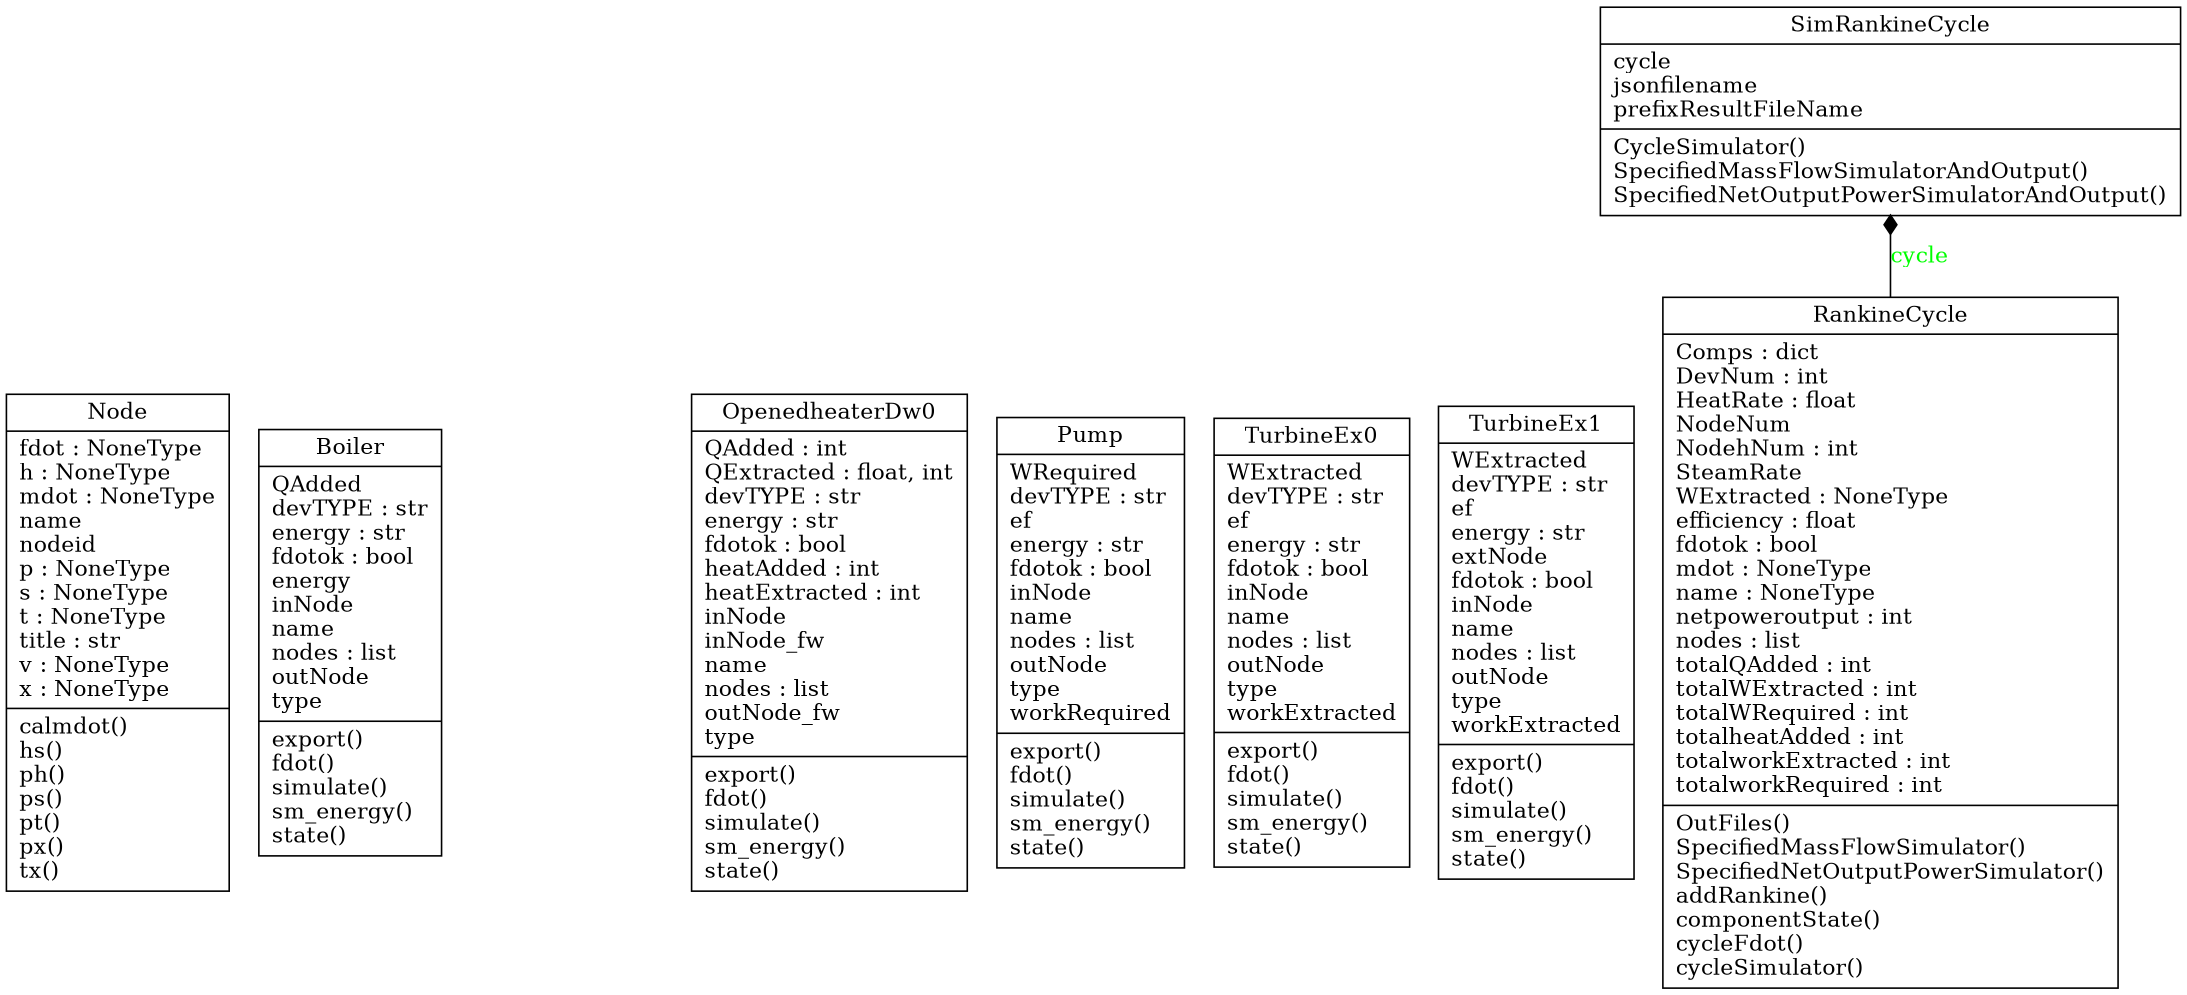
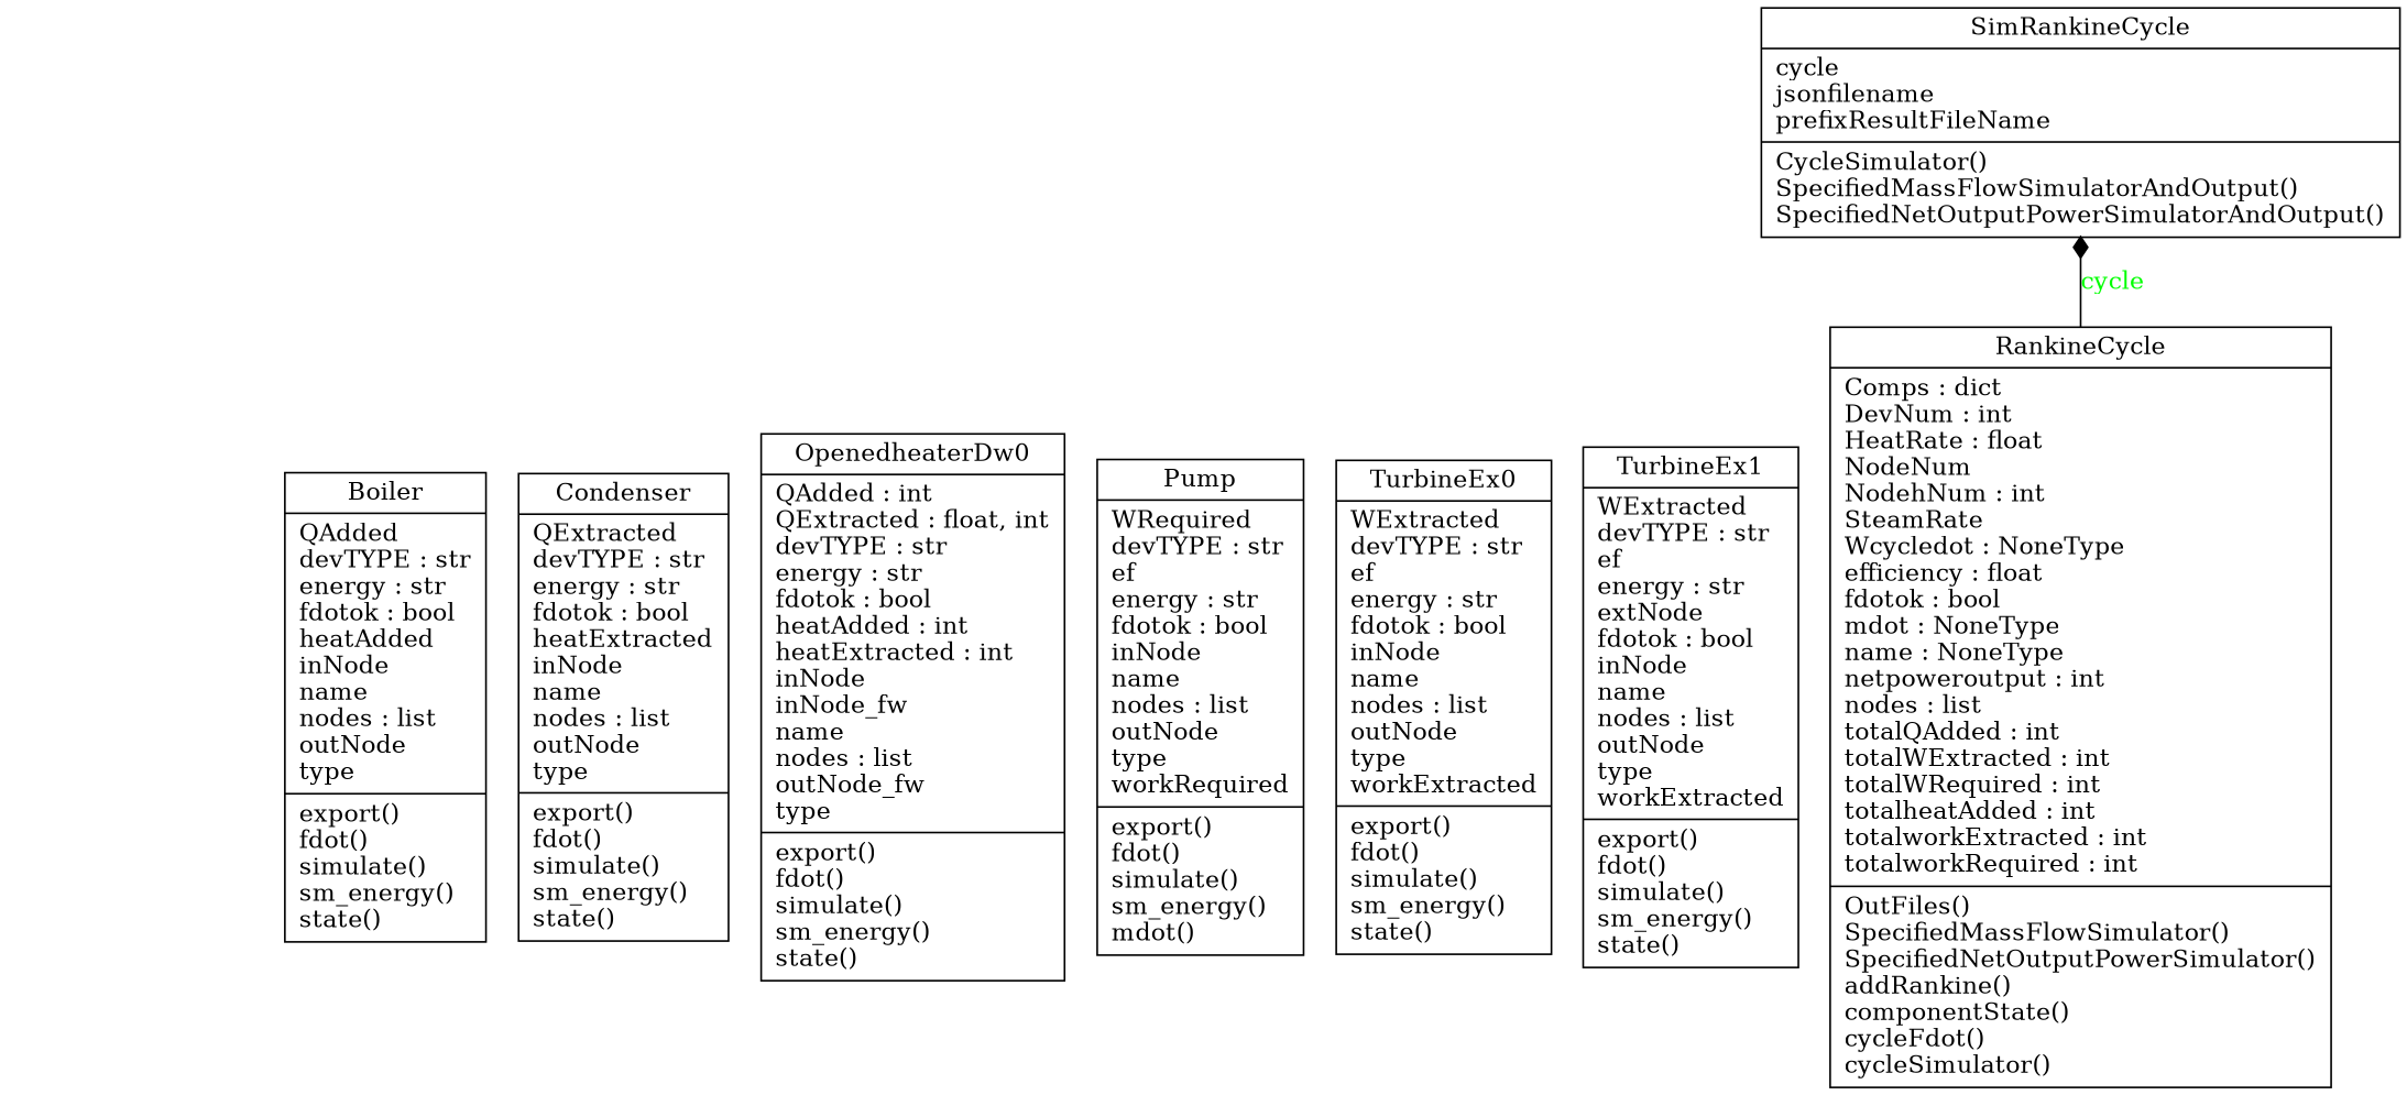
  digraph {
    rankdir=BT
    node [shape=record]
-   n1 [label="{Node|fdot : NoneType\lh : NoneType\lmdot : NoneType\lname\lnodeid\lp : NoneType\ls : NoneType\lt : NoneType\ltitle : str\lv : NoneType\lx : NoneType\l|calmdot()\lhs()\lph()\lps()\lpt()\lpx()\ltx()\l}"]
-   n2 [label="{Boiler|QAdded\ldevTYPE : str\lenergy : str\lfdotok : bool\lenergy\linNode\lname\lnodes : list\loutNode\ltype\l|export()\lfdot()\lsimulate()\lsm_energy()\lstate()\l}"]
+   n2 [label="{Boiler|QAdded\ldevTYPE : str\lenergy : str\lfdotok : bool\lheatAdded\linNode\lname\lnodes : list\loutNode\ltype\l|export()\lfdot()\lsimulate()\lsm_energy()\lstate()\l}"]
+   n3 [label="{Condenser|QExtracted\ldevTYPE : str\lenergy : str\lfdotok : bool\lheatExtracted\linNode\lname\lnodes : list\loutNode\ltype\l|export()\lfdot()\lsimulate()\lsm_energy()\lstate()\l}"]
    n4 [label="{OpenedheaterDw0|QAdded : int\lQExtracted : float, int\ldevTYPE : str\lenergy : str\lfdotok : bool\lheatAdded : int\lheatExtracted : int\linNode\linNode_fw\lname\lnodes : list\loutNode_fw\ltype\l|export()\lfdot()\lsimulate()\lsm_energy()\lstate()\l}"]
-   n5 [label="{Pump|WRequired\ldevTYPE : str\lef\lenergy : str\lfdotok : bool\linNode\lname\lnodes : list\loutNode\ltype\lworkRequired\l|export()\lfdot()\lsimulate()\lsm_energy()\lstate()\l}"]
+   n5 [label="{Pump|WRequired\ldevTYPE : str\lef\lenergy : str\lfdotok : bool\linNode\lname\lnodes : list\loutNode\ltype\lworkRequired\l|export()\lfdot()\lsimulate()\lsm_energy()\lmdot()\l}"]
    n6 [label="{TurbineEx0|WExtracted\ldevTYPE : str\lef\lenergy : str\lfdotok : bool\linNode\lname\lnodes : list\loutNode\ltype\lworkExtracted\l|export()\lfdot()\lsimulate()\lsm_energy()\lstate()\l}"]
    n7 [label="{TurbineEx1|WExtracted\ldevTYPE : str\lef\lenergy : str\lextNode\lfdotok : bool\linNode\lname\lnodes : list\loutNode\ltype\lworkExtracted\l|export()\lfdot()\lsimulate()\lsm_energy()\lstate()\l}"]
-   n8 [label="{RankineCycle|Comps : dict\lDevNum : int\lHeatRate : float\lNodeNum\lNodehNum : int\lSteamRate\lWExtracted : NoneType\lefficiency : float\lfdotok : bool\lmdot : NoneType\lname : NoneType\lnetpoweroutput : int\lnodes : list\ltotalQAdded : int\ltotalWExtracted : int\ltotalWRequired : int\ltotalheatAdded : int\ltotalworkExtracted : int\ltotalworkRequired : int\l|OutFiles()\lSpecifiedMassFlowSimulator()\lSpecifiedNetOutputPowerSimulator()\laddRankine()\lcomponentState()\lcycleFdot()\lcycleSimulator()\l}"]
+   n8 [label="{RankineCycle|Comps : dict\lDevNum : int\lHeatRate : float\lNodeNum\lNodehNum : int\lSteamRate\lWcycledot : NoneType\lefficiency : float\lfdotok : bool\lmdot : NoneType\lname : NoneType\lnetpoweroutput : int\lnodes : list\ltotalQAdded : int\ltotalWExtracted : int\ltotalWRequired : int\ltotalheatAdded : int\ltotalworkExtracted : int\ltotalworkRequired : int\l|OutFiles()\lSpecifiedMassFlowSimulator()\lSpecifiedNetOutputPowerSimulator()\laddRankine()\lcomponentState()\lcycleFdot()\lcycleSimulator()\l}"]
    n9 [label="{SimRankineCycle|cycle\ljsonfilename\lprefixResultFileName\l|CycleSimulator()\lSpecifiedMassFlowSimulatorAndOutput()\lSpecifiedNetOutputPowerSimulatorAndOutput()\l}"]
    n8 -> n9 [arrowhead=diamond arrowtail=none fontcolor=green label=cycle style=solid]
  }
